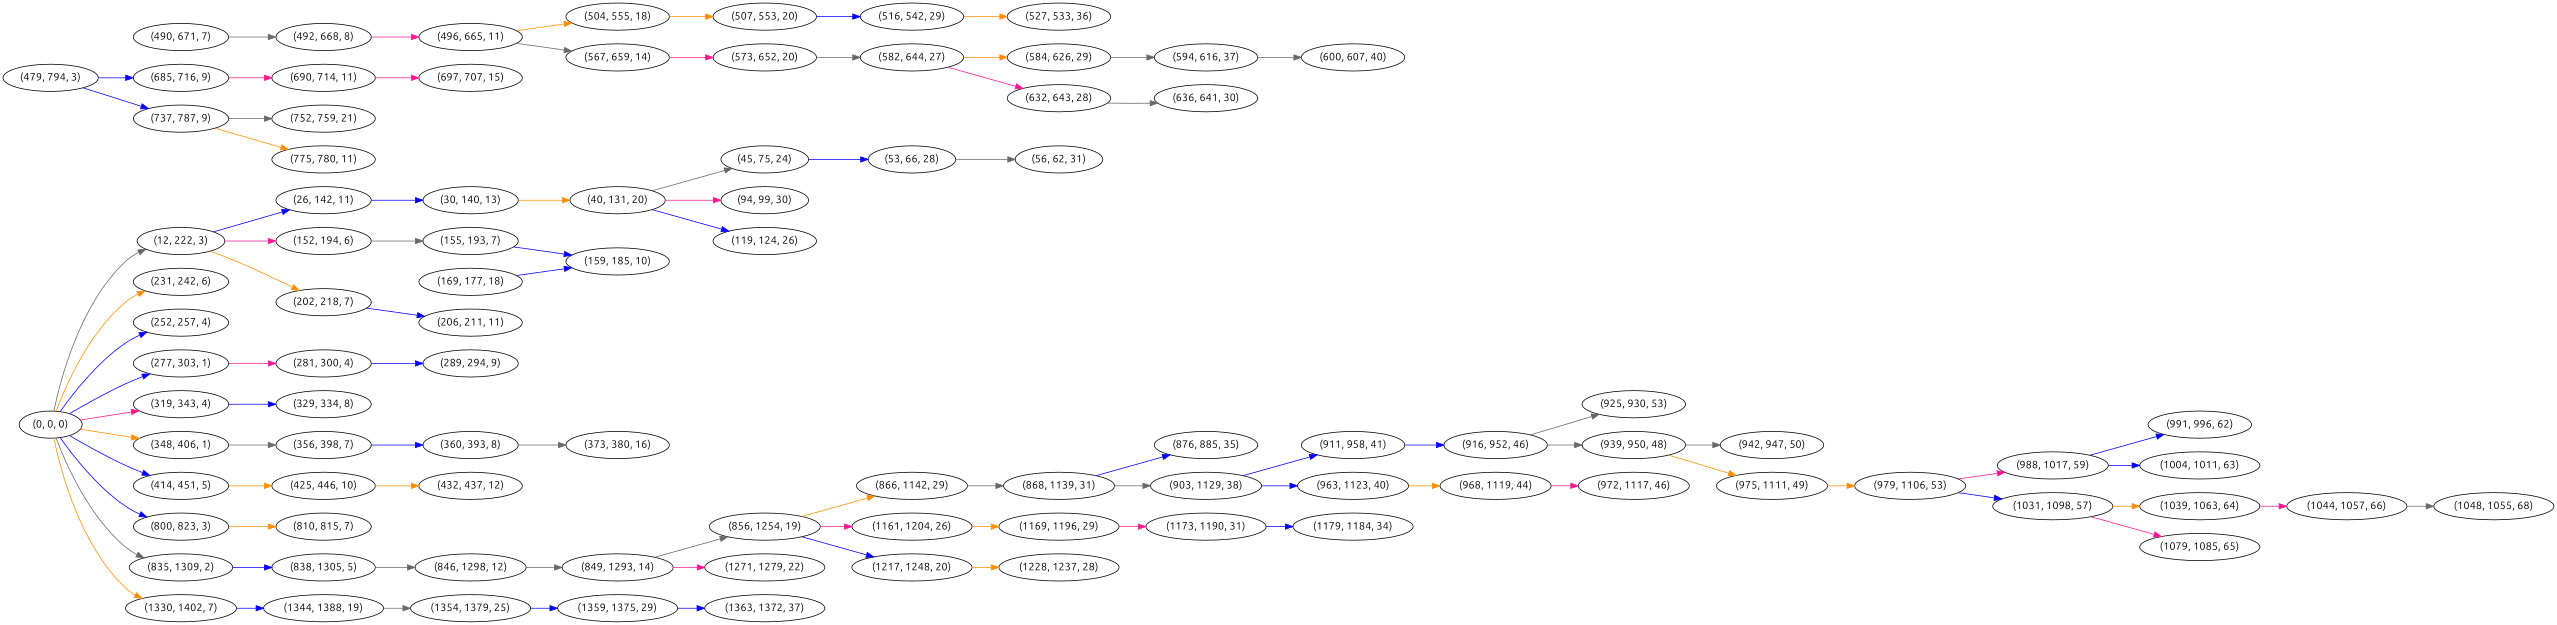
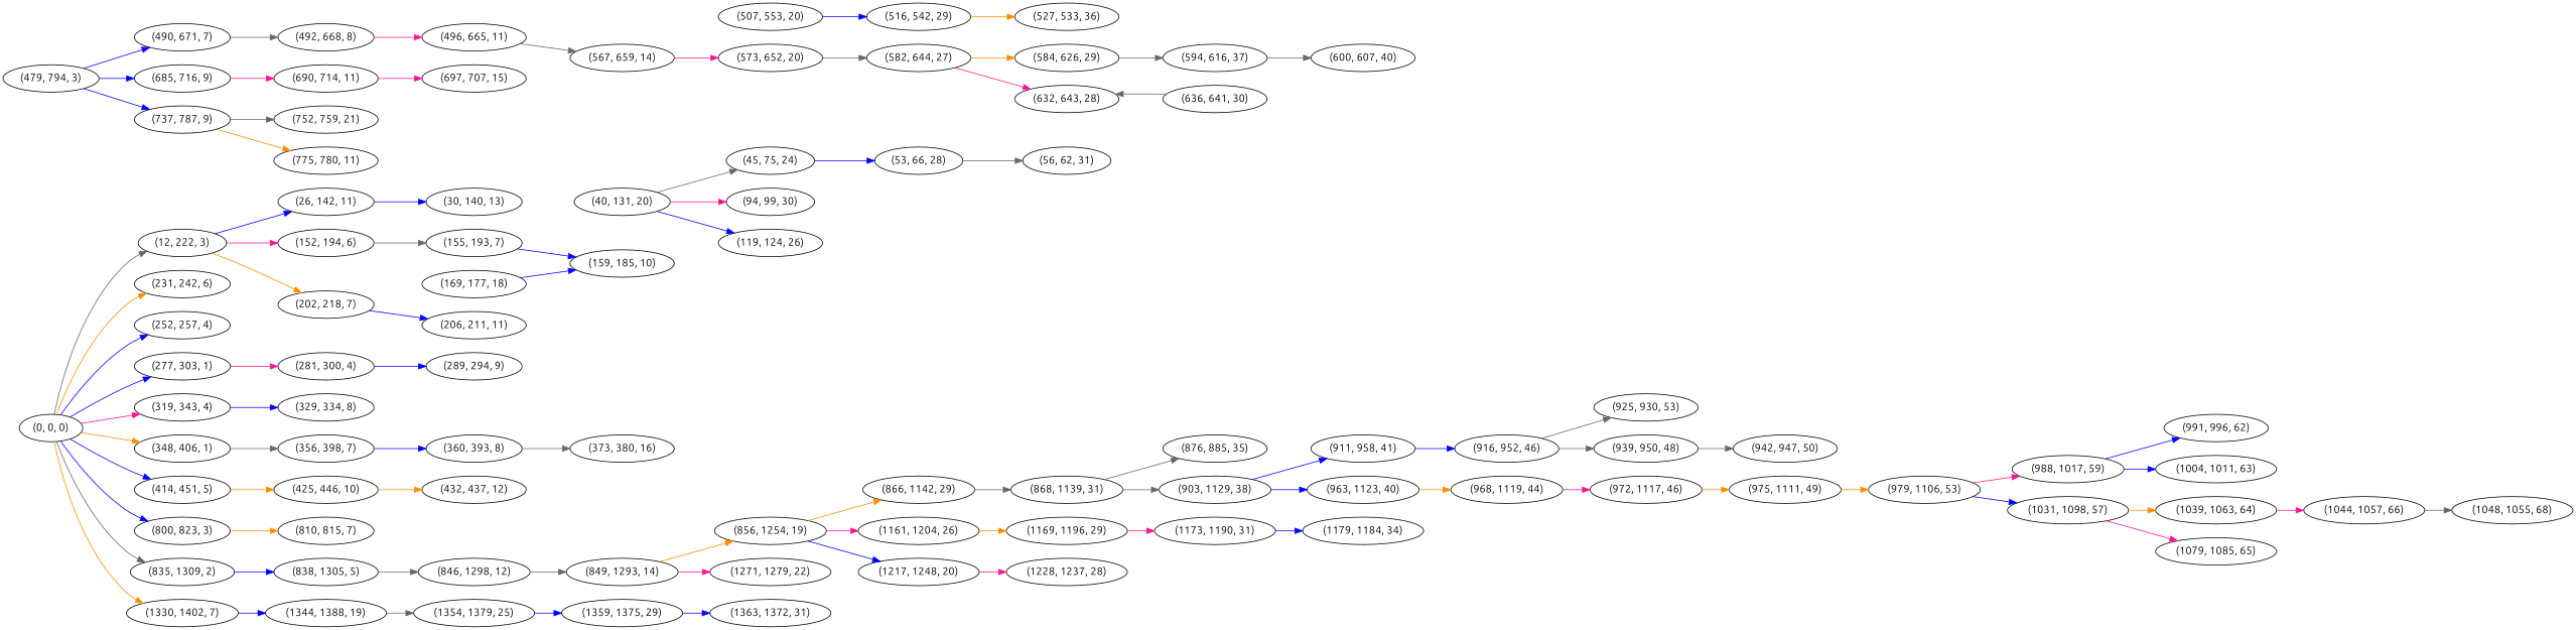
  digraph {
    fontname=Ubuntu
    rankdir=LR
    node [fontname=Ubuntu]
    edge [color=blue fontname=Ubuntu]
    "(0, 0, 0)"
    "(12, 222, 3)"
    "(231, 242, 6)"
    "(252, 257, 4)"
    "(277, 303, 1)"
    "(319, 343, 4)"
    "(348, 406, 1)"
    "(414, 451, 5)"
    "(800, 823, 3)"
    "(835, 1309, 2)"
    "(1330, 1402, 7)"
    "(26, 142, 11)"
    "(152, 194, 6)"
    "(202, 218, 7)"
    "(281, 300, 4)"
    "(329, 334, 8)"
    "(356, 398, 7)"
    "(425, 446, 10)"
    "(479, 794, 3)"
    "(490, 671, 7)"
    "(685, 716, 9)"
    "(737, 787, 9)"
    "(810, 815, 7)"
    "(838, 1305, 5)"
    "(1344, 1388, 19)"
    "(30, 140, 13)"
    "(155, 193, 7)"
    "(206, 211, 11)"
    "(40, 131, 20)"
    "(45, 75, 24)"
    "(94, 99, 30)"
    "(119, 124, 26)"
    "(53, 66, 28)"
    "(56, 62, 31)"
    "(159, 185, 10)"
    "(169, 177, 18)"
    "(289, 294, 9)"
    "(360, 393, 8)"
    "(373, 380, 16)"
    "(432, 437, 12)"
    "(492, 668, 8)"
    "(690, 714, 11)"
    "(752, 759, 21)"
    "(775, 780, 11)"
    "(496, 665, 11)"
-   "(504, 555, 18)"
    "(567, 659, 14)"
    "(507, 553, 20)"
    "(573, 652, 20)"
    "(516, 542, 29)"
    "(527, 533, 36)"
    "(582, 644, 27)"
    "(584, 626, 29)"
    "(632, 643, 28)"
    "(594, 616, 37)"
    "(636, 641, 30)"
    "(600, 607, 40)"
    "(697, 707, 15)"
    "(846, 1298, 12)"
    "(849, 1293, 14)"
    "(856, 1254, 19)"
    "(1271, 1279, 22)"
    "(866, 1142, 29)"
    "(1161, 1204, 26)"
    "(1217, 1248, 20)"
    "(868, 1139, 31)"
    "(1169, 1196, 29)"
    "(1228, 1237, 28)"
    "(876, 885, 35)"
    "(903, 1129, 38)"
    "(911, 958, 41)"
    "(963, 1123, 40)"
    "(916, 952, 46)"
    "(968, 1119, 44)"
    "(925, 930, 53)"
    "(939, 950, 48)"
    "(942, 947, 50)"
    "(972, 1117, 46)"
    "(975, 1111, 49)"
    "(979, 1106, 53)"
    "(988, 1017, 59)"
    "(1031, 1098, 57)"
    "(991, 996, 62)"
    "(1004, 1011, 63)"
    "(1039, 1063, 64)"
    "(1079, 1085, 65)"
    "(1044, 1057, 66)"
    "(1048, 1055, 68)"
    "(1173, 1190, 31)"
    "(1179, 1184, 34)"
    "(1354, 1379, 25)"
    "(1359, 1375, 29)"
-   "(1363, 1372, 31)" [label="(1363, 1372, 37)"]
+   "(1363, 1372, 31)"
    "(0, 0, 0)" -> "(12, 222, 3)" [color=gray40]
    "(0, 0, 0)" -> "(231, 242, 6)" [color=darkorange]
    "(0, 0, 0)" -> "(252, 257, 4)"
    "(0, 0, 0)" -> "(277, 303, 1)"
    "(0, 0, 0)" -> "(319, 343, 4)" [color=deeppink]
    "(0, 0, 0)" -> "(348, 406, 1)" [color=darkorange]
    "(0, 0, 0)" -> "(414, 451, 5)"
    "(0, 0, 0)" -> "(800, 823, 3)"
    "(0, 0, 0)" -> "(835, 1309, 2)" [color=gray40]
    "(0, 0, 0)" -> "(1330, 1402, 7)" [color=darkorange]
    "(12, 222, 3)" -> "(26, 142, 11)"
    "(12, 222, 3)" -> "(152, 194, 6)" [color=deeppink]
    "(12, 222, 3)" -> "(202, 218, 7)" [color=darkorange]
    "(277, 303, 1)" -> "(281, 300, 4)" [color=deeppink]
    "(319, 343, 4)" -> "(329, 334, 8)"
    "(348, 406, 1)" -> "(356, 398, 7)" [color=gray40]
    "(414, 451, 5)" -> "(425, 446, 10)" [color=darkorange]
    "(800, 823, 3)" -> "(810, 815, 7)" [color=darkorange]
    "(835, 1309, 2)" -> "(838, 1305, 5)"
    "(1330, 1402, 7)" -> "(1344, 1388, 19)"
    "(26, 142, 11)" -> "(30, 140, 13)"
    "(152, 194, 6)" -> "(155, 193, 7)" [color=gray40]
    "(202, 218, 7)" -> "(206, 211, 11)"
    "(281, 300, 4)" -> "(289, 294, 9)"
    "(356, 398, 7)" -> "(360, 393, 8)"
    "(425, 446, 10)" -> "(432, 437, 12)" [color=darkorange]
+   "(479, 794, 3)" -> "(490, 671, 7)"
    "(479, 794, 3)" -> "(685, 716, 9)"
    "(479, 794, 3)" -> "(737, 787, 9)"
    "(490, 671, 7)" -> "(492, 668, 8)" [color=gray40]
    "(685, 716, 9)" -> "(690, 714, 11)" [color=deeppink]
    "(737, 787, 9)" -> "(752, 759, 21)" [color=gray40]
    "(737, 787, 9)" -> "(775, 780, 11)" [color=darkorange]
    "(838, 1305, 5)" -> "(846, 1298, 12)" [color=gray40]
    "(1344, 1388, 19)" -> "(1354, 1379, 25)" [color=gray40]
-   "(30, 140, 13)" -> "(40, 131, 20)" [color=darkorange]
    "(155, 193, 7)" -> "(159, 185, 10)"
    "(40, 131, 20)" -> "(45, 75, 24)" [color=gray40]
    "(40, 131, 20)" -> "(94, 99, 30)" [color=deeppink]
    "(40, 131, 20)" -> "(119, 124, 26)"
    "(45, 75, 24)" -> "(53, 66, 28)"
    "(53, 66, 28)" -> "(56, 62, 31)" [color=gray40]
    "(169, 177, 18)" -> "(159, 185, 10)"
    "(360, 393, 8)" -> "(373, 380, 16)" [color=gray40]
    "(492, 668, 8)" -> "(496, 665, 11)" [color=deeppink]
    "(690, 714, 11)" -> "(697, 707, 15)" [color=deeppink]
-   "(496, 665, 11)" -> "(504, 555, 18)" [color=darkorange]
    "(496, 665, 11)" -> "(567, 659, 14)" [color=gray40]
-   "(504, 555, 18)" -> "(507, 553, 20)" [color=darkorange]
    "(567, 659, 14)" -> "(573, 652, 20)" [color=deeppink]
    "(507, 553, 20)" -> "(516, 542, 29)"
    "(573, 652, 20)" -> "(582, 644, 27)" [color=gray40]
    "(516, 542, 29)" -> "(527, 533, 36)" [color=darkorange]
    "(582, 644, 27)" -> "(584, 626, 29)" [color=darkorange]
    "(582, 644, 27)" -> "(632, 643, 28)" [color=deeppink]
    "(584, 626, 29)" -> "(594, 616, 37)" [color=gray40]
-   "(632, 643, 28)" -> "(636, 641, 30)" [color=gray40]
+   "(636, 641, 30)" -> "(632, 643, 28)" [color=gray40]
    "(594, 616, 37)" -> "(600, 607, 40)" [color=gray40]
    "(846, 1298, 12)" -> "(849, 1293, 14)" [color=gray40]
-   "(849, 1293, 14)" -> "(856, 1254, 19)" [color=gray40]
+   "(849, 1293, 14)" -> "(856, 1254, 19)" [color=darkorange]
    "(849, 1293, 14)" -> "(1271, 1279, 22)" [color=deeppink]
    "(856, 1254, 19)" -> "(866, 1142, 29)" [color=darkorange]
    "(856, 1254, 19)" -> "(1161, 1204, 26)" [color=deeppink]
    "(856, 1254, 19)" -> "(1217, 1248, 20)"
    "(866, 1142, 29)" -> "(868, 1139, 31)" [color=gray40]
    "(1161, 1204, 26)" -> "(1169, 1196, 29)" [color=darkorange]
-   "(1217, 1248, 20)" -> "(1228, 1237, 28)" [color=darkorange]
-   "(868, 1139, 31)" -> "(876, 885, 35)"
+   "(1217, 1248, 20)" -> "(1228, 1237, 28)" [color=deeppink]
+   "(868, 1139, 31)" -> "(876, 885, 35)" [color=gray40]
    "(868, 1139, 31)" -> "(903, 1129, 38)" [color=gray40]
    "(1169, 1196, 29)" -> "(1173, 1190, 31)" [color=deeppink]
    "(903, 1129, 38)" -> "(911, 958, 41)"
    "(903, 1129, 38)" -> "(963, 1123, 40)"
    "(911, 958, 41)" -> "(916, 952, 46)"
    "(963, 1123, 40)" -> "(968, 1119, 44)" [color=darkorange]
    "(916, 952, 46)" -> "(925, 930, 53)" [color=gray40]
    "(916, 952, 46)" -> "(939, 950, 48)" [color=gray40]
    "(968, 1119, 44)" -> "(972, 1117, 46)" [color=deeppink]
    "(939, 950, 48)" -> "(942, 947, 50)" [color=gray40]
-   "(939, 950, 48)" -> "(975, 1111, 49)" [color=darkorange]
+   "(972, 1117, 46)" -> "(975, 1111, 49)" [color=darkorange]
    "(975, 1111, 49)" -> "(979, 1106, 53)" [color=darkorange]
    "(979, 1106, 53)" -> "(988, 1017, 59)" [color=deeppink]
    "(979, 1106, 53)" -> "(1031, 1098, 57)"
    "(988, 1017, 59)" -> "(991, 996, 62)"
    "(988, 1017, 59)" -> "(1004, 1011, 63)"
    "(1031, 1098, 57)" -> "(1039, 1063, 64)" [color=darkorange]
    "(1031, 1098, 57)" -> "(1079, 1085, 65)" [color=deeppink]
    "(1039, 1063, 64)" -> "(1044, 1057, 66)" [color=deeppink]
    "(1044, 1057, 66)" -> "(1048, 1055, 68)" [color=gray40]
    "(1173, 1190, 31)" -> "(1179, 1184, 34)"
    "(1354, 1379, 25)" -> "(1359, 1375, 29)"
    "(1359, 1375, 29)" -> "(1363, 1372, 31)"
  }
